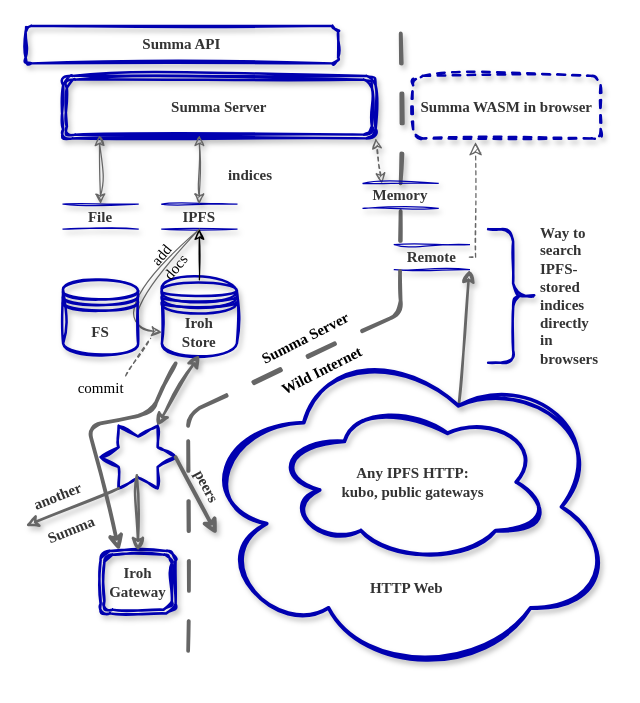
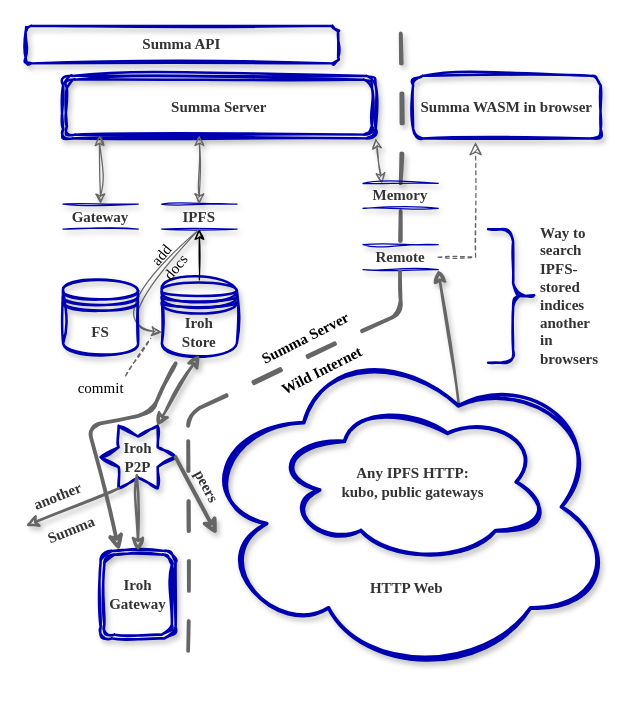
  <mxCell id="0" />
  <mxCell id="1" parent="0" />
  <mxCell id="2" value="Iroh&lt;br style=&quot;font-size: 12px;&quot;&gt;Store" style="shape=datastore;whiteSpace=wrap;html=1;strokeColor=#0000B0;fontColor=#333333;sketch=1;curveFitting=1;jiggle=2;shadow=1;strokeWidth=2;labelBackgroundColor=none;labelBorderColor=none;fontStyle=1;fontSize=12;fontFamily=Comic Sans MS;fillColor=none;" vertex="1" parent="1"><mxGeometry x="129" y="223.12" width="60" height="60" as="geometry" /></mxCell>
- <mxCell id="3" value="indices" style="text;html=1;strokeColor=none;fillColor=none;align=center;verticalAlign=middle;whiteSpace=wrap;overflow=hidden;fontFamily=Comic Sans MS;fontColor=#333333;sketch=1;curveFitting=1;jiggle=2;shadow=1;labelBackgroundColor=none;labelBorderColor=none;fontStyle=1;fontSize=12;" vertex="1" parent="1"><mxGeometry x="160" y="130" width="80" height="20" as="geometry" /></mxCell>
- <mxCell id="4" value="&lt;font data-font-src=&quot;https://8font.com/wp-content/uploads/2022/04/SF-Pro-Text-Regular.ttf&quot; style=&quot;font-size: 12px;&quot;&gt;File&lt;/font&gt;" style="shape=partialRectangle;whiteSpace=wrap;html=1;left=0;right=0;fillColor=none;strokeColor=#0000B0;fontColor=#333333;sketch=1;curveFitting=1;jiggle=2;shadow=1;labelBackgroundColor=none;labelBorderColor=none;fontStyle=1;fontSize=12;fontFamily=Comic Sans MS;" vertex="1" parent="1"><mxGeometry x="50" y="162.62" width="60" height="20" as="geometry" /></mxCell>
+ <mxCell id="4" value="&lt;font data-font-src=&quot;https://8font.com/wp-content/uploads/2022/04/SF-Pro-Text-Regular.ttf&quot; style=&quot;font-size: 12px;&quot;&gt;Gateway&lt;/font&gt;" style="shape=partialRectangle;whiteSpace=wrap;html=1;left=0;right=0;fillColor=none;strokeColor=#0000B0;fontColor=#333333;sketch=1;curveFitting=1;jiggle=2;shadow=1;labelBackgroundColor=none;labelBorderColor=none;fontStyle=1;fontSize=12;fontFamily=Comic Sans MS;" vertex="1" parent="1"><mxGeometry x="50" y="162.62" width="60" height="20" as="geometry" /></mxCell>
  <mxCell id="5" value="&lt;font data-font-src=&quot;https://8font.com/wp-content/uploads/2022/04/SF-Pro-Text-Regular.ttf&quot; style=&quot;font-size: 12px;&quot;&gt;IPFS&lt;/font&gt;" style="shape=partialRectangle;whiteSpace=wrap;html=1;left=0;right=0;fillColor=none;strokeColor=#0000B0;fontColor=#333333;sketch=1;curveFitting=1;jiggle=2;shadow=1;labelBackgroundColor=none;labelBorderColor=none;fontStyle=1;fontSize=12;fontFamily=Comic Sans MS;" vertex="1" parent="1"><mxGeometry x="129" y="162.62" width="60" height="20" as="geometry" /></mxCell>
- <mxCell id="6" value="&lt;font data-font-src=&quot;https://8font.com/wp-content/uploads/2022/04/SF-Pro-Text-Regular.ttf&quot; style=&quot;font-size: 12px;&quot;&gt;Remote&lt;/font&gt;" style="shape=partialRectangle;whiteSpace=wrap;html=1;left=0;right=0;fillColor=none;strokeColor=#0000B0;fontColor=#333333;sketch=1;curveFitting=1;jiggle=2;shadow=1;labelBackgroundColor=none;labelBorderColor=none;fontStyle=1;fontSize=12;fontFamily=Comic Sans MS;" vertex="1" parent="1"><mxGeometry x="315" y="195" width="60" height="20" as="geometry" /></mxCell>
- <mxCell id="7" value="Iroh Gateway" style="shape=ext;double=1;rounded=1;whiteSpace=wrap;html=1;fontFamily=Comic Sans MS;strokeColor=#0000B0;fontColor=#333333;sketch=1;curveFitting=1;jiggle=2;shadow=1;strokeWidth=2;labelBackgroundColor=none;labelBorderColor=none;fontStyle=1;fontSize=12;fillColor=none;" vertex="1" parent="1"><mxGeometry x="80" y="440" width="60" height="50" as="geometry" /></mxCell>
+ <mxCell id="6" value="&lt;font data-font-src=&quot;https://8font.com/wp-content/uploads/2022/04/SF-Pro-Text-Regular.ttf&quot; style=&quot;font-size: 12px;&quot;&gt;Remote&lt;/font&gt;" style="shape=partialRectangle;whiteSpace=wrap;html=1;left=0;right=0;fillColor=none;strokeColor=#0000B0;fontColor=#333333;sketch=1;curveFitting=1;jiggle=2;shadow=1;labelBackgroundColor=none;labelBorderColor=none;fontStyle=1;fontSize=12;fontFamily=Comic Sans MS;" vertex="1" parent="1"><mxGeometry x="290" y="195" width="60" height="20" as="geometry" /></mxCell>
+ <mxCell id="7" value="Iroh Gateway" style="shape=ext;double=1;rounded=1;whiteSpace=wrap;html=1;fontFamily=Comic Sans MS;strokeColor=#0000B0;fontColor=#333333;sketch=1;curveFitting=1;jiggle=2;shadow=1;strokeWidth=2;labelBackgroundColor=none;labelBorderColor=none;fontStyle=1;fontSize=12;fillColor=none;" vertex="1" parent="1"><mxGeometry x="80" y="440" width="60" height="70" as="geometry" /></mxCell>
  <mxCell id="8" value="" style="verticalLabelPosition=bottom;verticalAlign=top;html=1;shape=mxgraph.basic.6_point_star;fontFamily=Comic Sans MS;strokeColor=#0000B0;fontColor=#333333;sketch=1;curveFitting=1;jiggle=2;shadow=1;strokeWidth=2;labelBackgroundColor=none;labelBorderColor=none;whiteSpace=wrap;fontStyle=1;fontSize=12;fillColor=none;" vertex="1" parent="1"><mxGeometry x="80" y="340" width="60" height="50" as="geometry" /></mxCell>
  <mxCell id="9" value="Summa Server" style="shape=ext;double=1;rounded=1;whiteSpace=wrap;html=1;fontFamily=Comic Sans MS;strokeColor=#0000B0;fontColor=#333333;strokeWidth=2;sketch=1;curveFitting=1;jiggle=2;shadow=1;labelBackgroundColor=none;labelBorderColor=none;fontStyle=1;fontSize=12;fillColor=none;" vertex="1" parent="1"><mxGeometry x="50" y="60" width="250" height="50" as="geometry" /></mxCell>
  <mxCell id="10" value="" style="endArrow=classic;html=1;rounded=1;fontFamily=Comic Sans MS;entryX=1;entryY=1;entryDx=0;entryDy=0;fontColor=default;strokeColor=#666666;sketch=1;curveFitting=1;jiggle=2;shadow=1;labelBackgroundColor=none;labelBorderColor=none;fontStyle=1;fontSize=12;exitX=0.625;exitY=0.2;exitDx=0;exitDy=0;exitPerimeter=0;strokeWidth=2;" edge="1" parent="1" source="22" target="6"><mxGeometry width="50" height="50" relative="1" as="geometry"><mxPoint x="191" y="395" as="sourcePoint" /><mxPoint x="241" y="315.5" as="targetPoint" /></mxGeometry></mxCell>
  <mxCell id="11" value="" style="endArrow=classic;html=1;rounded=0;fontFamily=Comic Sans MS;entryX=0.5;entryY=1;entryDx=0;entryDy=0;exitX=0.5;exitY=0;exitDx=0;exitDy=0;fontColor=#333333;sketch=1;curveFitting=1;jiggle=2;shadow=1;labelBackgroundColor=none;labelBorderColor=none;fontStyle=1;fontSize=12;" edge="1" parent="1" source="2" target="5"><mxGeometry width="50" height="50" relative="1" as="geometry"><mxPoint x="159" y="212.62" as="sourcePoint" /><mxPoint x="229" y="302.62" as="targetPoint" /></mxGeometry></mxCell>
  <mxCell id="12" value="" style="endArrow=classic;html=1;fontFamily=Comic Sans MS;exitX=0.5;exitY=1;exitDx=0;exitDy=0;entryX=0;entryY=0.7;entryDx=0;entryDy=0;curved=1;fontColor=default;strokeColor=#666666;sketch=1;curveFitting=1;jiggle=2;shadow=1;labelBackgroundColor=none;labelBorderColor=none;fontStyle=1;fontSize=12;" edge="1" parent="1" source="5" target="2"><mxGeometry width="50" height="50" relative="1" as="geometry"><mxPoint x="121" y="425.5" as="sourcePoint" /><mxPoint x="81" y="375.5" as="targetPoint" /><Array as="points"><mxPoint x="80" y="260" /></Array></mxGeometry></mxCell>
  <mxCell id="13" value="commit" style="edgeLabel;html=1;align=center;verticalAlign=middle;resizable=0;points=[];fontSize=12;fontFamily=Comic Sans MS;fontColor=default;labelBackgroundColor=none;rotation=0;" vertex="1" connectable="0" parent="12"><mxGeometry x="-0.366" y="6" relative="1" as="geometry"><mxPoint x="-47" y="87" as="offset" /></mxGeometry></mxCell>
  <mxCell id="14" value="FS" style="shape=datastore;whiteSpace=wrap;html=1;strokeColor=#0000B0;fontColor=#333333;sketch=1;curveFitting=1;jiggle=2;shadow=1;strokeWidth=2;labelBackgroundColor=none;labelBorderColor=none;fontStyle=1;fontSize=12;fontFamily=Comic Sans MS;fillColor=none;" vertex="1" parent="1"><mxGeometry x="50" y="223.12" width="60" height="60" as="geometry" /></mxCell>
  <mxCell id="15" value="" style="endArrow=classic;startArrow=classic;html=1;rounded=0;fontFamily=Comic Sans MS;fontColor=default;strokeColor=#666666;sketch=1;curveFitting=1;jiggle=2;shadow=1;strokeWidth=2;labelBackgroundColor=none;labelBorderColor=none;fontStyle=1;fontSize=12;entryX=0.5;entryY=1;entryDx=0;entryDy=0;" edge="1" parent="1" source="8" target="2"><mxGeometry width="50" height="50" relative="1" as="geometry"><mxPoint x="100" y="425.5" as="sourcePoint" /><mxPoint x="150" y="300" as="targetPoint" /></mxGeometry></mxCell>
  <mxCell id="16" value="" style="endArrow=classic;html=1;rounded=0;fontFamily=Comic Sans MS;entryX=0.5;entryY=0;entryDx=0;entryDy=0;fontColor=default;strokeColor=#666666;sketch=1;curveFitting=1;jiggle=2;shadow=1;strokeWidth=2;labelBackgroundColor=none;labelBorderColor=none;fontStyle=1;fontSize=12;exitX=0.483;exitY=0.79;exitDx=0;exitDy=0;exitPerimeter=0;" edge="1" parent="1" source="8" target="7"><mxGeometry width="50" height="50" relative="1" as="geometry"><mxPoint x="89" y="465.5" as="sourcePoint" /><mxPoint x="150" y="375.5" as="targetPoint" /></mxGeometry></mxCell>
  <mxCell id="17" value="Summa API" style="rounded=1;whiteSpace=wrap;html=1;fontFamily=Comic Sans MS;strokeColor=#0000B0;fontColor=#333333;strokeWidth=2;sketch=1;curveFitting=1;jiggle=2;shadow=1;labelBackgroundColor=none;labelBorderColor=none;fontStyle=1;fontSize=12;fillColor=none;" vertex="1" parent="1"><mxGeometry x="20" y="20" width="250" height="30" as="geometry" /></mxCell>
- <mxCell id="18" value="Summa WASM in browser" style="rounded=1;whiteSpace=wrap;html=1;fontFamily=Comic Sans MS;strokeColor=#0000B0;fontColor=#333333;strokeWidth=2;sketch=1;curveFitting=1;jiggle=2;shadow=1;labelBackgroundColor=none;labelBorderColor=none;fontStyle=1;fontSize=12;fillColor=none;dashed=1;" vertex="1" parent="1"><mxGeometry x="330" y="60" width="150" height="50" as="geometry" /></mxCell>
+ <mxCell id="18" value="Summa WASM in browser" style="rounded=1;whiteSpace=wrap;html=1;fontFamily=Comic Sans MS;strokeColor=#0000B0;fontColor=#333333;strokeWidth=2;sketch=1;curveFitting=1;jiggle=2;shadow=1;labelBackgroundColor=none;labelBorderColor=none;fontStyle=1;fontSize=12;fillColor=none;" vertex="1" parent="1"><mxGeometry x="330" y="60" width="150" height="50" as="geometry" /></mxCell>
  <mxCell id="19" value="" style="endArrow=classic;startArrow=classic;html=1;rounded=0;fontFamily=Comic Sans MS;fontColor=default;strokeColor=#666666;sketch=1;curveFitting=1;jiggle=2;shadow=1;labelBackgroundColor=none;labelBorderColor=none;fontStyle=1;fontSize=12;" edge="1" parent="1"><mxGeometry width="50" height="50" relative="1" as="geometry"><mxPoint x="159" y="162.62" as="sourcePoint" /><mxPoint x="159" y="107.62" as="targetPoint" /></mxGeometry></mxCell>
  <mxCell id="20" value="" style="endArrow=classic;startArrow=classic;html=1;rounded=0;fontFamily=Comic Sans MS;fontColor=default;strokeColor=#666666;sketch=1;curveFitting=1;jiggle=2;shadow=1;labelBackgroundColor=none;labelBorderColor=none;fontStyle=1;fontSize=12;" edge="1" parent="1"><mxGeometry width="50" height="50" relative="1" as="geometry"><mxPoint x="80" y="162.62" as="sourcePoint" /><mxPoint x="79" y="107.62" as="targetPoint" /></mxGeometry></mxCell>
- <mxCell id="21" value="" style="endArrow=classic;startArrow=classic;html=1;rounded=0;fontFamily=Comic Sans MS;fontColor=default;strokeColor=#666666;sketch=1;curveFitting=1;jiggle=2;shadow=1;labelBackgroundColor=none;labelBorderColor=none;fontStyle=1;fontSize=12;entryX=1;entryY=1;entryDx=0;entryDy=0;exitX=0.25;exitY=0;exitDx=0;exitDy=0;dashed=1;" edge="1" parent="1" source="30" target="9"><mxGeometry width="50" height="50" relative="1" as="geometry"><mxPoint x="300" y="175" as="sourcePoint" /><mxPoint x="300" y="120" as="targetPoint" /></mxGeometry></mxCell>
+ <mxCell id="21" value="" style="endArrow=classic;startArrow=classic;html=1;rounded=0;fontFamily=Comic Sans MS;fontColor=default;strokeColor=#666666;sketch=1;curveFitting=1;jiggle=2;shadow=1;labelBackgroundColor=none;labelBorderColor=none;fontStyle=1;fontSize=12;entryX=1;entryY=1;entryDx=0;entryDy=0;exitX=0.25;exitY=0;exitDx=0;exitDy=0;" edge="1" parent="1" source="30" target="9"><mxGeometry width="50" height="50" relative="1" as="geometry"><mxPoint x="300" y="175" as="sourcePoint" /><mxPoint x="300" y="120" as="targetPoint" /></mxGeometry></mxCell>
  <mxCell id="22" value="&lt;br style=&quot;font-size: 12px;&quot;&gt;&lt;br style=&quot;font-size: 12px;&quot;&gt;&lt;br style=&quot;font-size: 12px;&quot;&gt;&lt;br style=&quot;font-size: 12px;&quot;&gt;&lt;br style=&quot;font-size: 12px;&quot;&gt;&lt;br style=&quot;font-size: 12px;&quot;&gt;&lt;br style=&quot;font-size: 12px;&quot;&gt;&lt;br style=&quot;font-size: 12px;&quot;&gt;&lt;br style=&quot;font-size: 12px;&quot;&gt;HTTP Web" style="ellipse;shape=cloud;whiteSpace=wrap;html=1;fontFamily=Comic Sans MS;fontColor=#333333;strokeColor=#0000B0;perimeterSpacing=1;strokeWidth=3;sketch=1;curveFitting=1;jiggle=2;shadow=1;labelBackgroundColor=none;labelBorderColor=none;fontStyle=1;fontSize=12;fillColor=none;" vertex="1" parent="1"><mxGeometry x="160" y="270" width="330" height="269.5" as="geometry" /></mxCell>
  <mxCell id="23" value="Any IPFS HTTP:&lt;br style=&quot;font-size: 12px;&quot;&gt;kubo, public gateways" style="ellipse;shape=cloud;whiteSpace=wrap;html=1;fontFamily=Comic Sans MS;fontColor=#333333;strokeColor=#0000B0;strokeWidth=3;perimeterSpacing=1;sketch=1;curveFitting=1;jiggle=2;shadow=1;labelBackgroundColor=none;labelBorderColor=none;fontStyle=1;fontSize=12;fillColor=none;" vertex="1" parent="1"><mxGeometry x="220" y="320" width="220" height="129.75" as="geometry" /></mxCell>
  <mxCell id="24" value="add&lt;br&gt;docs" style="edgeLabel;html=1;align=center;verticalAlign=middle;resizable=0;points=[];fontSize=12;fontFamily=Comic Sans MS;fontColor=default;labelBackgroundColor=none;rotation=310;" vertex="1" connectable="0" parent="1"><mxGeometry x="120" y="182.618" as="geometry"><mxPoint x="-11.561" y="26.671" as="offset" /></mxGeometry></mxCell>
  <mxCell id="25" value="" style="endArrow=classic;html=1;rounded=1;shadow=1;labelBackgroundColor=none;labelBorderColor=none;sketch=1;strokeColor=#666666;strokeWidth=2;fontFamily=Comic Sans MS;fontSize=12;fontColor=default;exitX=0.24;exitY=1;exitDx=0;exitDy=0;exitPerimeter=0;" edge="1" parent="1" source="8"><mxGeometry width="50" height="50" relative="1" as="geometry"><mxPoint x="69" y="420.5" as="sourcePoint" /><mxPoint x="20" y="420" as="targetPoint" /></mxGeometry></mxCell>
  <mxCell id="26" value="another&lt;br&gt;&lt;br&gt;Summa" style="edgeLabel;html=1;align=center;verticalAlign=middle;resizable=0;points=[];fontSize=12;fontFamily=Comic Sans MS;fontColor=#333333;rotation=338;labelBackgroundColor=none;fontStyle=1" vertex="1" connectable="0" parent="25"><mxGeometry x="-0.061" y="2" relative="1" as="geometry"><mxPoint x="-10" y="4" as="offset" /></mxGeometry></mxCell>
  <mxCell id="27" value="" style="endArrow=none;dashed=1;html=1;strokeWidth=3;rounded=1;shadow=1;labelBackgroundColor=none;labelBorderColor=none;sketch=1;strokeColor=#666666;fontFamily=Comic Sans MS;fontSize=12;fontColor=default;jumpSize=13;jumpStyle=none;targetPerimeterSpacing=0;dashPattern=8 8;startArrow=none;" edge="1" parent="1" source="30"><mxGeometry width="50" height="50" relative="1" as="geometry"><mxPoint x="160" y="610" as="sourcePoint" /><mxPoint x="320" y="20" as="targetPoint" /><Array as="points" /></mxGeometry></mxCell>
  <mxCell id="28" value="" style="endArrow=none;dashed=1;html=1;strokeWidth=3;rounded=1;shadow=0;labelBackgroundColor=none;labelBorderColor=none;sketch=1;strokeColor=#666666;fontFamily=Comic Sans MS;fontSize=12;fontColor=default;jumpSize=13;jumpStyle=none;sourcePerimeterSpacing=0;dashPattern=8 8;" edge="1" parent="1" target="30"><mxGeometry width="50" height="50" relative="1" as="geometry"><mxPoint x="150" y="520" as="sourcePoint" /><mxPoint x="320" y="20" as="targetPoint" /><Array as="points"><mxPoint x="150" y="330" /><mxPoint x="320" y="250" /></Array></mxGeometry></mxCell>
  <mxCell id="29" value="Summa Server&lt;br&gt;&lt;br&gt;Wild Internet" style="edgeLabel;html=1;align=center;verticalAlign=middle;resizable=0;points=[];fontSize=12;fontFamily=Comic Sans MS;fontColor=default;labelBackgroundColor=none;rotation=333;fontStyle=1" vertex="1" connectable="0" parent="28"><mxGeometry x="-0.106" y="3" relative="1" as="geometry"><mxPoint x="86" y="-38" as="offset" /></mxGeometry></mxCell>
  <mxCell id="30" value="&lt;font style=&quot;font-size: 12px;&quot;&gt;Memory&lt;/font&gt;" style="shape=partialRectangle;whiteSpace=wrap;html=1;left=0;right=0;fillColor=none;strokeColor=#0000B0;fontColor=#333333;sketch=1;curveFitting=1;jiggle=2;shadow=1;labelBackgroundColor=none;labelBorderColor=none;fontStyle=1;fontSize=12;fontFamily=Comic Sans MS;" vertex="1" parent="1"><mxGeometry x="290" y="146" width="60" height="20" as="geometry" /></mxCell>
- <mxCell id="31" value="Way to search IPFS-stored indices directly in browsers" style="shape=curlyBracket;whiteSpace=wrap;html=1;rounded=1;flipH=1;labelPosition=right;verticalLabelPosition=middle;align=left;verticalAlign=middle;shadow=1;labelBackgroundColor=none;labelBorderColor=none;sketch=1;strokeColor=#0000B0;strokeWidth=2;fontFamily=Comic Sans MS;fontSize=12;fontColor=#333333;fillColor=none;fontStyle=1" vertex="1" parent="1"><mxGeometry x="390" y="182.62" width="40" height="106.88" as="geometry" /></mxCell>
+ <mxCell id="31" value="Way to search IPFS-stored indices another in browsers" style="shape=curlyBracket;whiteSpace=wrap;html=1;rounded=1;flipH=1;labelPosition=right;verticalLabelPosition=middle;align=left;verticalAlign=middle;shadow=1;labelBackgroundColor=none;labelBorderColor=none;sketch=1;strokeColor=#0000B0;strokeWidth=2;fontFamily=Comic Sans MS;fontSize=12;fontColor=#333333;fillColor=none;fontStyle=1" vertex="1" parent="1"><mxGeometry x="390" y="182.62" width="40" height="106.88" as="geometry" /></mxCell>
  <mxCell id="32" value="" style="endArrow=classic;html=1;rounded=1;shadow=1;labelBackgroundColor=none;labelBorderColor=none;sketch=1;strokeColor=#666666;strokeWidth=3;fontFamily=Comic Sans MS;fontSize=12;fontColor=default;sourcePerimeterSpacing=0;targetPerimeterSpacing=0;jumpStyle=none;jumpSize=13;exitX=1;exitY=0.5;exitDx=0;exitDy=0;exitPerimeter=0;" edge="1" parent="1" source="8"><mxGeometry width="50" height="50" relative="1" as="geometry"><mxPoint x="190" y="280" as="sourcePoint" /><mxPoint x="173" y="427" as="targetPoint" /></mxGeometry></mxCell>
  <mxCell id="33" value="peers" style="edgeLabel;html=1;align=center;verticalAlign=middle;resizable=0;points=[];fontSize=12;fontFamily=Comic Sans MS;fontColor=#333333;labelBackgroundColor=none;rotation=62;fontStyle=1" vertex="1" connectable="0" parent="32"><mxGeometry x="-0.606" y="-1" relative="1" as="geometry"><mxPoint x="20" y="10" as="offset" /></mxGeometry></mxCell>
+ <mxCell id="34" value="Iroh &lt;br&gt;P2P" style="text;html=1;strokeColor=none;fillColor=none;align=center;verticalAlign=middle;whiteSpace=wrap;rounded=0;shadow=1;labelBackgroundColor=none;labelBorderColor=none;sketch=1;strokeWidth=2;fontFamily=Comic Sans MS;fontSize=12;fontColor=#333333;fontStyle=1" vertex="1" parent="1"><mxGeometry x="80" y="350" width="60" height="30" as="geometry" /></mxCell>
  <mxCell id="35" value="" style="endArrow=classic;html=1;rounded=1;shadow=0;labelBackgroundColor=none;labelBorderColor=none;sketch=1;strokeColor=#666666;strokeWidth=3;fontFamily=Comic Sans MS;fontSize=12;fontColor=#333333;sourcePerimeterSpacing=0;targetPerimeterSpacing=0;jumpStyle=none;jumpSize=13;entryX=0.25;entryY=0;entryDx=0;entryDy=0;" edge="1" parent="1" target="7"><mxGeometry width="50" height="50" relative="1" as="geometry"><mxPoint x="140" y="290" as="sourcePoint" /><mxPoint x="240" y="400" as="targetPoint" /><Array as="points"><mxPoint x="120" y="330" /><mxPoint x="70" y="340" /></Array></mxGeometry></mxCell>
  <mxCell id="36" value="" style="edgeStyle=segmentEdgeStyle;endArrow=classic;html=1;curved=0;rounded=0;endSize=8;startSize=8;shadow=0;labelBackgroundColor=none;labelBorderColor=none;sketch=1;strokeColor=#666666;strokeWidth=1;fontFamily=Comic Sans MS;fontSize=12;fontColor=#333333;sourcePerimeterSpacing=0;targetPerimeterSpacing=0;jumpStyle=none;jumpSize=13;entryX=0.333;entryY=1.06;entryDx=0;entryDy=0;entryPerimeter=0;exitX=1;exitY=0.5;exitDx=0;exitDy=0;dashed=1;" edge="1" parent="1" source="6" target="18"><mxGeometry width="50" height="50" relative="1" as="geometry"><mxPoint x="350" y="195" as="sourcePoint" /><mxPoint x="400" y="145" as="targetPoint" /></mxGeometry></mxCell>
  <mxCell id="37" value="" style="endArrow=none;dashed=1;html=1;rounded=1;shadow=0;labelBackgroundColor=none;labelBorderColor=none;sketch=1;strokeColor=#666666;strokeWidth=1;fontFamily=Comic Sans MS;fontSize=12;fontColor=#333333;sourcePerimeterSpacing=0;targetPerimeterSpacing=0;jumpStyle=none;jumpSize=13;" edge="1" parent="1"><mxGeometry width="50" height="50" relative="1" as="geometry"><mxPoint x="100" y="300" as="sourcePoint" /><mxPoint x="120" y="270" as="targetPoint" /></mxGeometry></mxCell>
